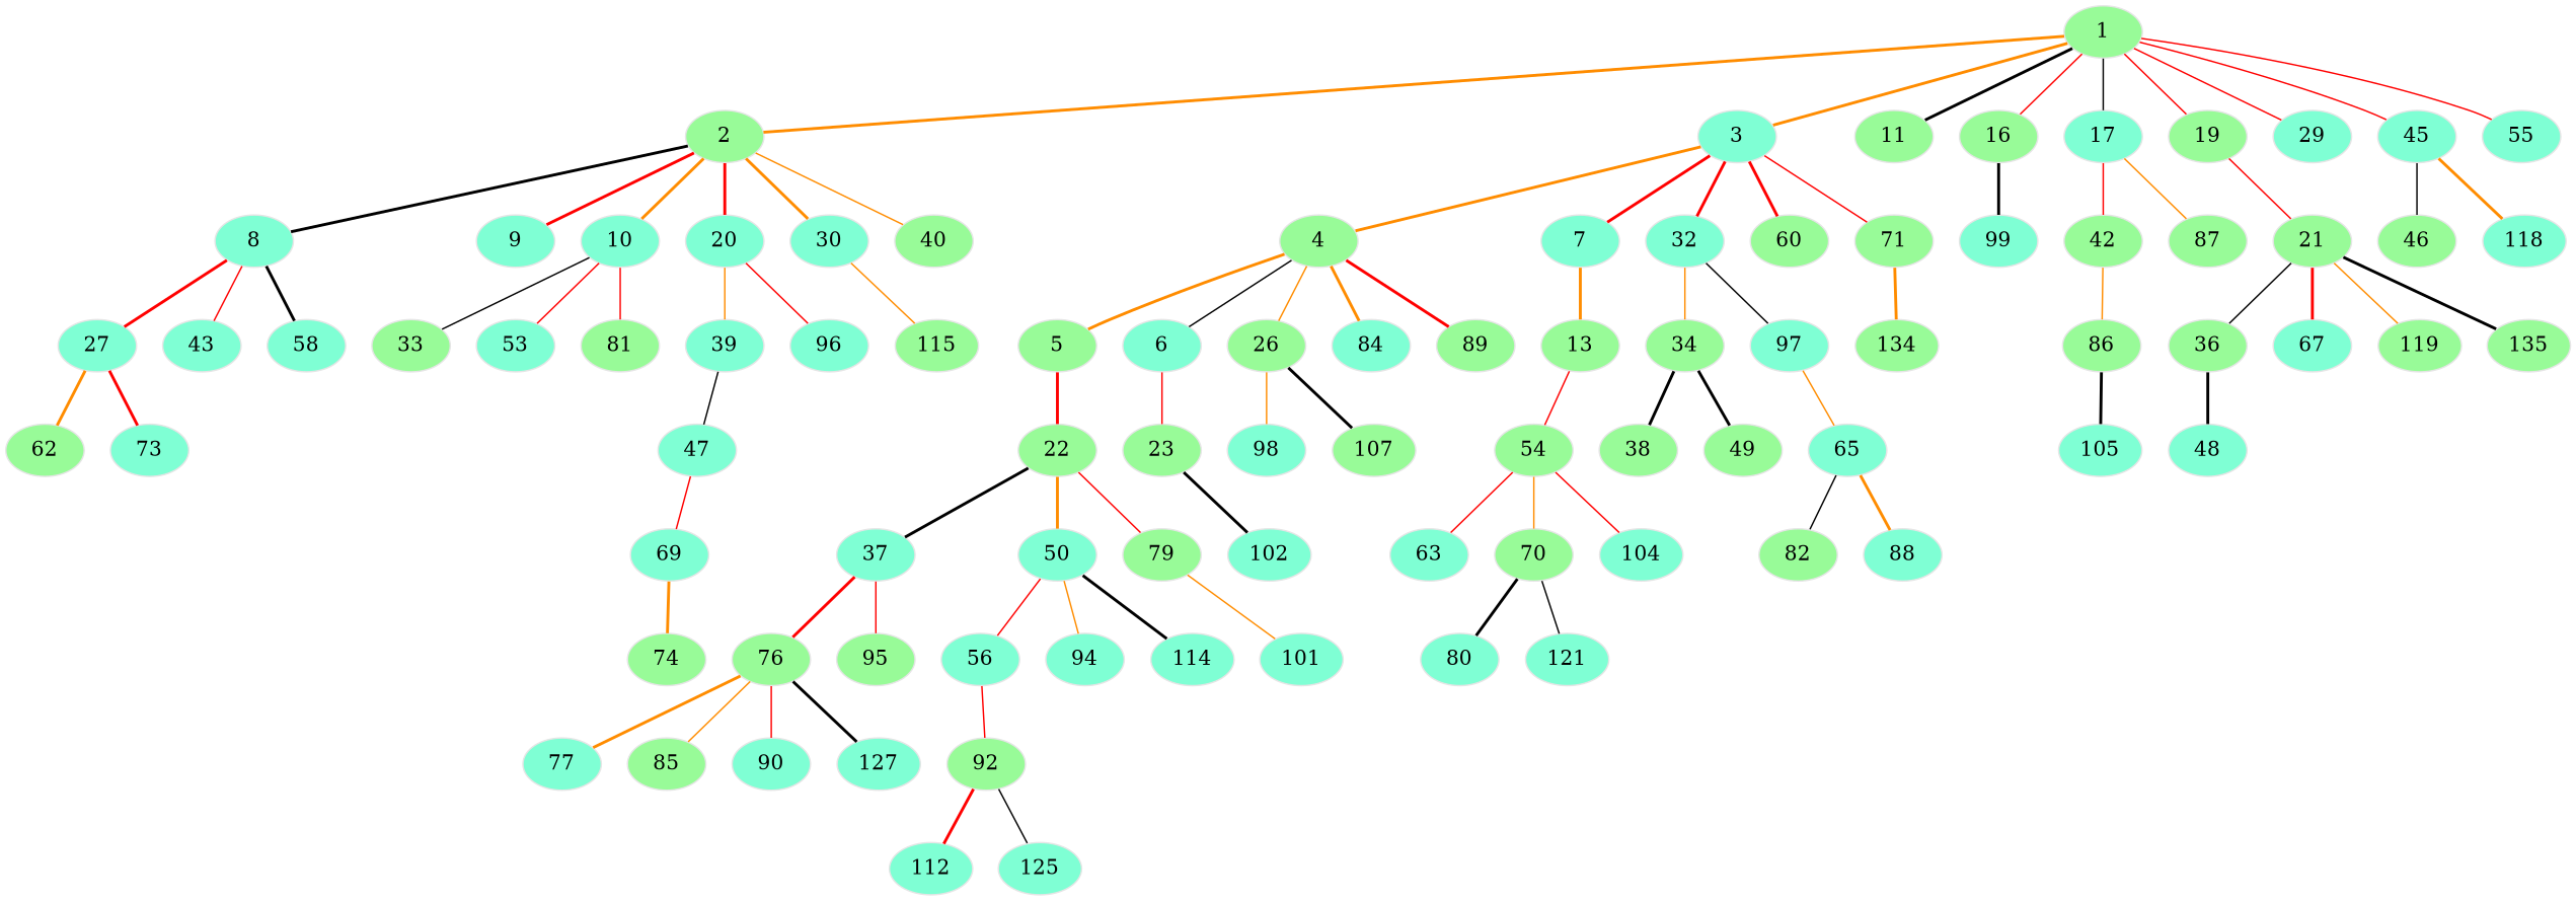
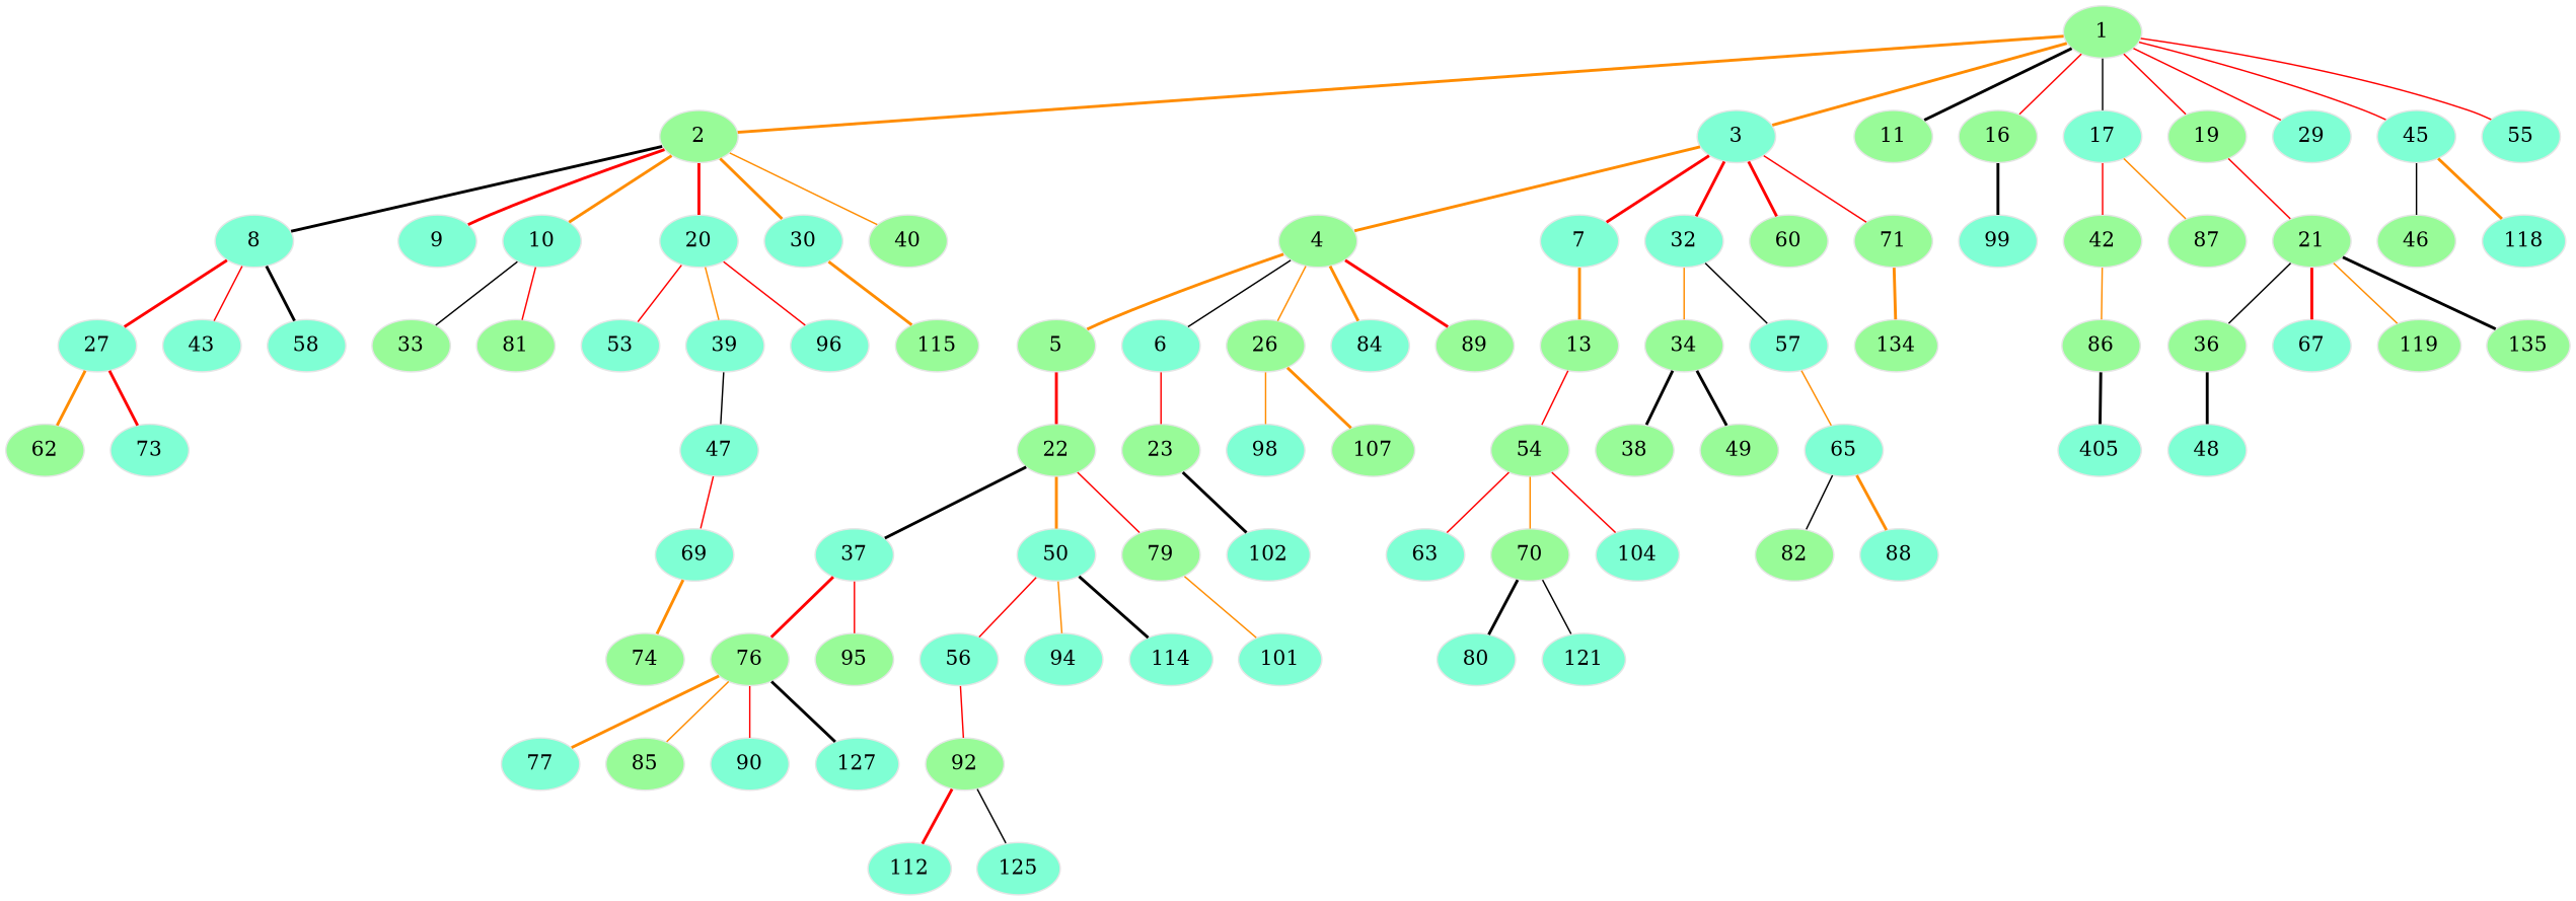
  graph {
    node [color=gray90 fillcolor=aquamarine style=filled]
    edge [color=red style=solid]
    1 [fillcolor=palegreen super="+14"]
    2 [fillcolor=palegreen super="+12"]
    3 [super="+59"]
    11 [fillcolor=palegreen super="+66"]
    16 [fillcolor=palegreen super="+25"]
    17 [super="+35"]
    19 [fillcolor=palegreen]
    29 [super="+44"]
    45 [super="+132"]
    55
    8 [super="+15"]
    9 [super="+68"]
    10 [super="+31"]
    20 [super="+28"]
    30 [super="+51"]
    40 [fillcolor=palegreen]
    4 [fillcolor=palegreen super="+128"]
    7
    32 [super="+41"]
    60 [fillcolor=palegreen]
    71 [fillcolor=palegreen super="+72"]
    99
    42 [fillcolor=palegreen super="+113"]
    87 [fillcolor=palegreen]
    21 [fillcolor=palegreen super="+91"]
    46 [fillcolor=palegreen]
    118
    27 [super="+130"]
    43
    58 [super="+117"]
    33 [fillcolor=palegreen]
    53
    81 [fillcolor=palegreen]
    39 [super="+61"]
    96
    115 [fillcolor=palegreen]
    5 [fillcolor=palegreen]
    6 [super="+24"]
    26 [fillcolor=palegreen super="+52"]
    84
    89 [fillcolor=palegreen]
    13 [fillcolor=palegreen super="+18"]
    34 [fillcolor=palegreen]
-   57 [super="+133" label=97]
+   57 [super="+133"]
    134 [fillcolor=palegreen]
    22 [fillcolor=palegreen]
    23 [fillcolor=palegreen super="+122"]
    98
    107 [fillcolor=palegreen]
    37 [super="+64"]
    50 [super="+93"]
    79 [fillcolor=palegreen]
    102
    54 [fillcolor=palegreen]
    62 [fillcolor=palegreen super="+103"]
    73 [super="+116"]
    63 [super="+97"]
    70 [fillcolor=palegreen super="+75"]
    104 [super="+120"]
    86 [fillcolor=palegreen super="+108"]
    36 [fillcolor=palegreen super="+110"]
    67
    119 [fillcolor=palegreen]
    135 [fillcolor=palegreen]
    47 [super="+123"]
    48 [super="+129"]
    76 [fillcolor=palegreen super="+83"]
    95 [fillcolor=palegreen]
    56 [super="+111"]
    94
    114
    101 [super="+124"]
    38 [fillcolor=palegreen]
    49 [fillcolor=palegreen]
    65 [super="+100"]
    77
    85 [fillcolor=palegreen]
    90
    127
    69 [super="+78"]
-   105
+   105 [label=405]
    74 [fillcolor=palegreen super="+131"]
    92 [fillcolor=palegreen super="+106"]
    80
    121
    112 [super="+126"]
    125
    82 [fillcolor=palegreen]
    88
    1 -- 2 [color=darkorange style=bold]
    1 -- 3 [color=darkorange style=bold]
    1 -- 11 [color=black style=bold]
    1 -- 16
    1 -- 17 [color=black]
    1 -- 19
    1 -- 29
    1 -- 45
    1 -- 55
    2 -- 8 [color=black style=bold]
    2 -- 9 [style=bold]
    2 -- 10 [color=darkorange style=bold]
    2 -- 20 [style=bold]
    2 -- 30 [color=darkorange style=bold]
    2 -- 40 [color=darkorange]
    3 -- 4 [color=darkorange style=bold]
    3 -- 7 [style=bold]
    3 -- 32 [style=bold]
    3 -- 60 [style=bold]
    3 -- 71
    16 -- 99 [color=black style=bold]
    17 -- 42
    17 -- 87 [color=darkorange]
    19 -- 21
    45 -- 46 [color=black]
    45 -- 118 [color=darkorange style=bold]
    8 -- 27 [style=bold]
    8 -- 43
    8 -- 58 [color=black style=bold]
    10 -- 33 [color=black]
-   10 -- 53
+   20 -- 53
    10 -- 81
    20 -- 39 [color=darkorange]
    20 -- 96
-   30 -- 115 [color=darkorange]
+   30 -- 115 [color=darkorange style=bold]
    4 -- 5 [color=darkorange style=bold]
    4 -- 6 [color=black]
    4 -- 26 [color=darkorange]
    4 -- 84 [color=darkorange style=bold]
    4 -- 89 [style=bold]
    7 -- 13 [color=darkorange style=bold]
    32 -- 34 [color=darkorange]
    32 -- 57 [color=black]
    71 -- 134 [color=darkorange style=bold]
    42 -- 86 [color=darkorange]
    21 -- 36 [color=black]
    21 -- 67 [style=bold]
    21 -- 119 [color=darkorange]
    21 -- 135 [color=black style=bold]
    27 -- 62 [color=darkorange style=bold]
    27 -- 73 [style=bold]
    39 -- 47 [color=black]
    5 -- 22 [style=bold]
    6 -- 23
    26 -- 98 [color=darkorange]
-   26 -- 107 [color=black style=bold]
+   26 -- 107 [color=darkorange style=bold]
    13 -- 54
    34 -- 38 [color=black style=bold]
    34 -- 49 [color=black style=bold]
    57 -- 65 [color=darkorange]
    22 -- 37 [color=black style=bold]
    22 -- 50 [color=darkorange style=bold]
    22 -- 79
    23 -- 102 [color=black style=bold]
    37 -- 76 [style=bold]
    37 -- 95
    50 -- 56
    50 -- 94 [color=darkorange]
    50 -- 114 [color=black style=bold]
    79 -- 101 [color=darkorange]
    54 -- 63
    54 -- 70 [color=darkorange]
    54 -- 104
    70 -- 80 [color=black style=bold]
    70 -- 121 [color=black]
    86 -- 105 [color=black style=bold]
    36 -- 48 [color=black style=bold]
    47 -- 69
    76 -- 77 [color=darkorange style=bold]
    76 -- 85 [color=darkorange]
    76 -- 90
    76 -- 127 [color=black style=bold]
    56 -- 92
    65 -- 82 [color=black]
    65 -- 88 [color=darkorange style=bold]
    69 -- 74 [color=darkorange style=bold]
    92 -- 112 [style=bold]
    92 -- 125 [color=black]
  }
